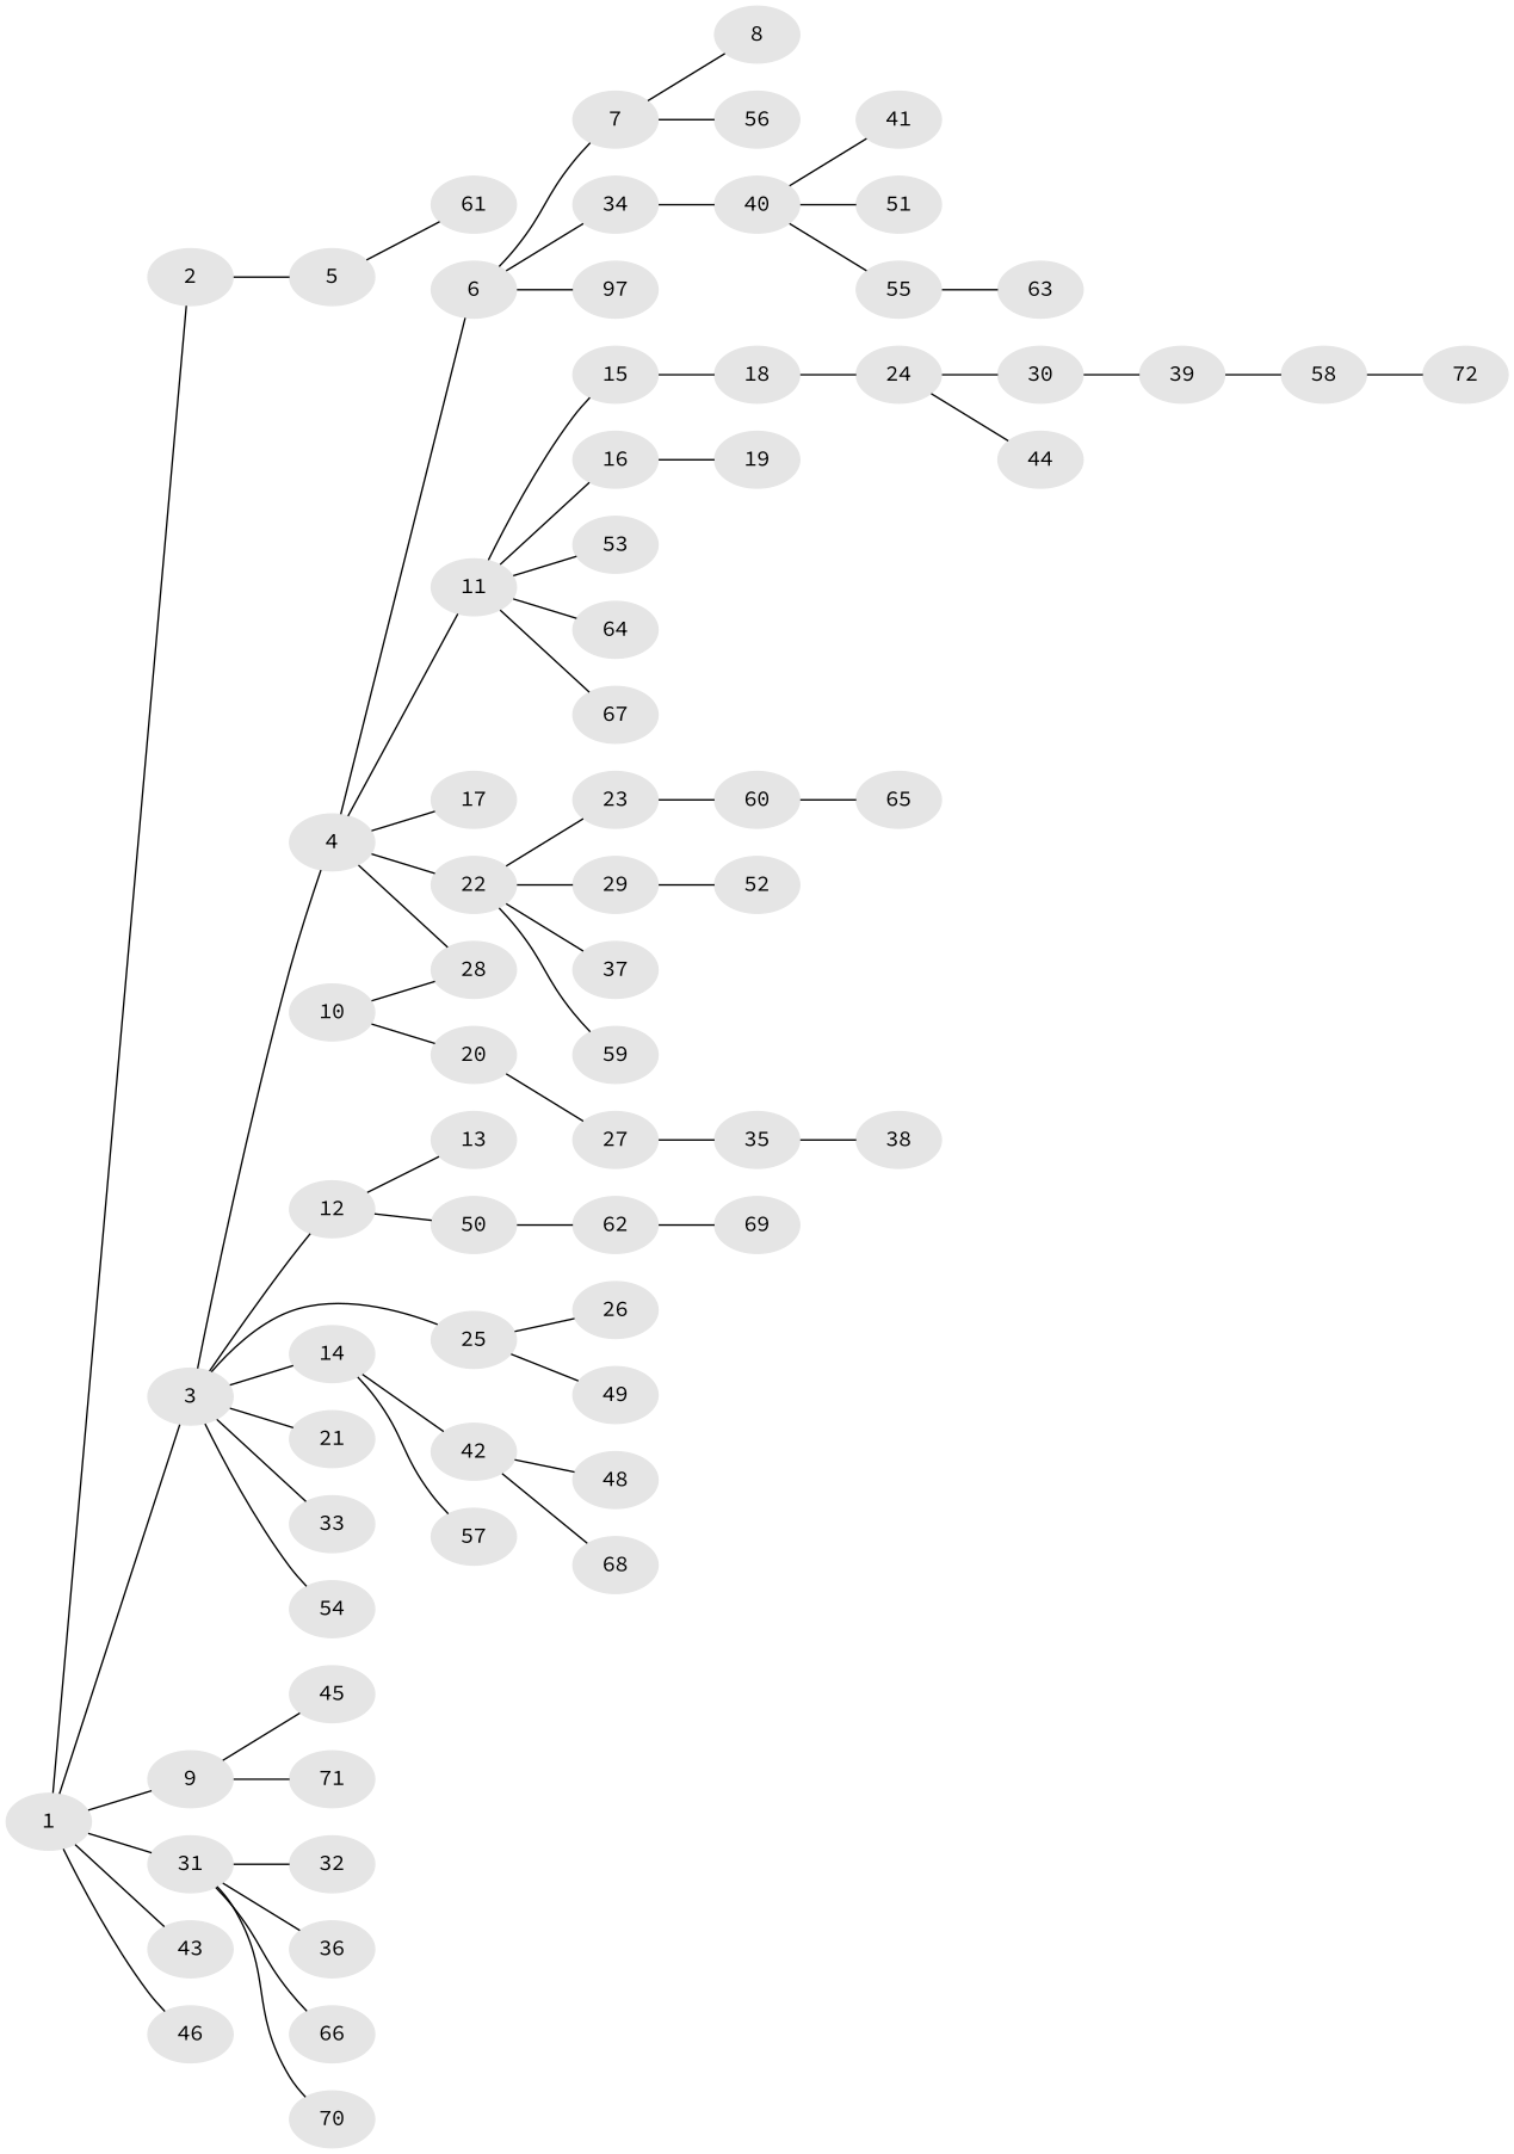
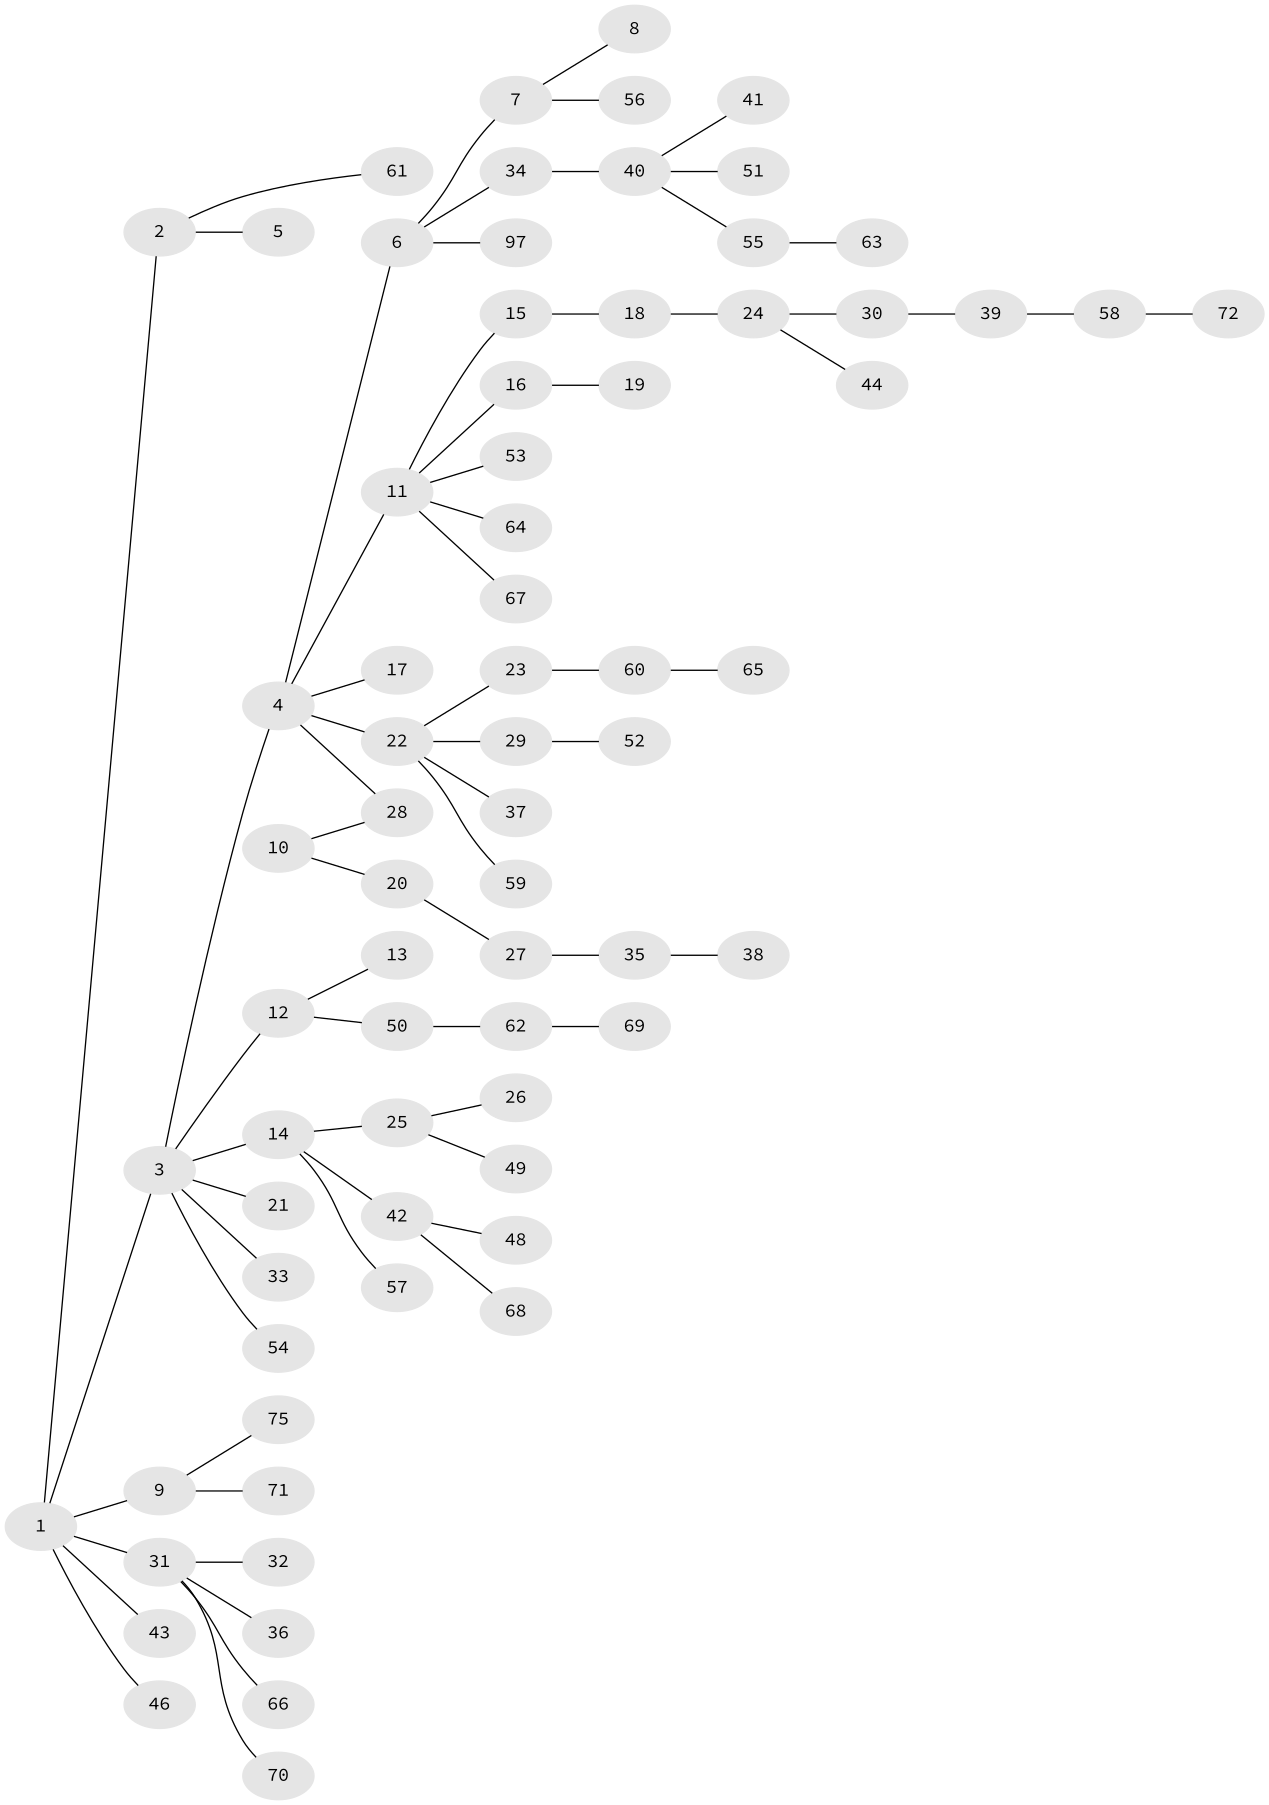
  graph {
    fontname="Source Code Pro"
    rankdir=LR
    node [color=gray90 fontname="Source Code Pro" style=filled]
    edge [fontname="Source Code Pro"]
    1
    2
    3
    9
    31
    43
    46
    5
    61
    4
    12
    14
    21
    33
    54
-   45
+   45 [label=75]
    71
    32
    36
    66
    70
    6
    11
    17
    22
    28
    13
    50
    25
    42
    57
    7
    34
    n34 [label=97]
    10
    20
    15
    16
    53
    64
    67
    23
    29
    37
    59
    8
    56
    40
    27
    18
    19
    62
    26
    49
    48
    68
    24
    30
    44
    35
    60
    52
    65
    39
    38
    58
    41
    51
    55
    72
    63
    69
    1 -- 2
    1 -- 3
    1 -- 9
    1 -- 31
    1 -- 43
    1 -- 46
    2 -- 5
-   5 -- 61
+   2 -- 61
    3 -- 4
    3 -- 12
    3 -- 14
    3 -- 21
    3 -- 33
    3 -- 54
    9 -- 45
    9 -- 71
    31 -- 32
    31 -- 36
    31 -- 66
    31 -- 70
    4 -- 6
    4 -- 11
    4 -- 17
    4 -- 22
    4 -- 28
    12 -- 13
    12 -- 50
-   3 -- 25
+   14 -- 25
    14 -- 42
    14 -- 57
    6 -- 7
    6 -- 34
    6 -- n34
    11 -- 15
    11 -- 16
    11 -- 53
    11 -- 64
    11 -- 67
    22 -- 23
    22 -- 29
    22 -- 37
    22 -- 59
    50 -- 62
    25 -- 26
    25 -- 49
    42 -- 48
    42 -- 68
    7 -- 8
    7 -- 56
    34 -- 40
    10 -- 28
    10 -- 20
    20 -- 27
    15 -- 18
    16 -- 19
    23 -- 60
    29 -- 52
    40 -- 41
    40 -- 51
    40 -- 55
    27 -- 35
    18 -- 24
    62 -- 69
    24 -- 30
    24 -- 44
    30 -- 39
    35 -- 38
    60 -- 65
    39 -- 58
    58 -- 72
    55 -- 63
  }
